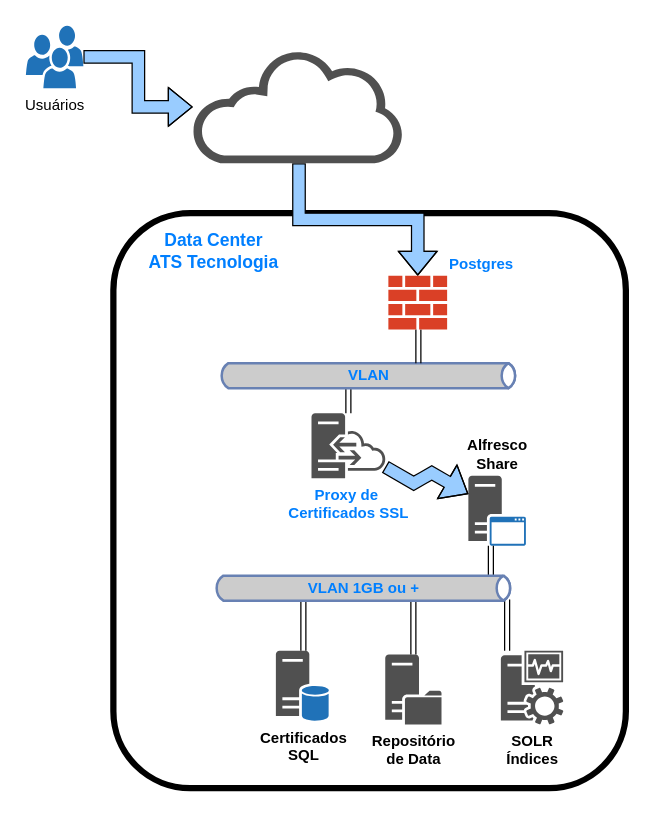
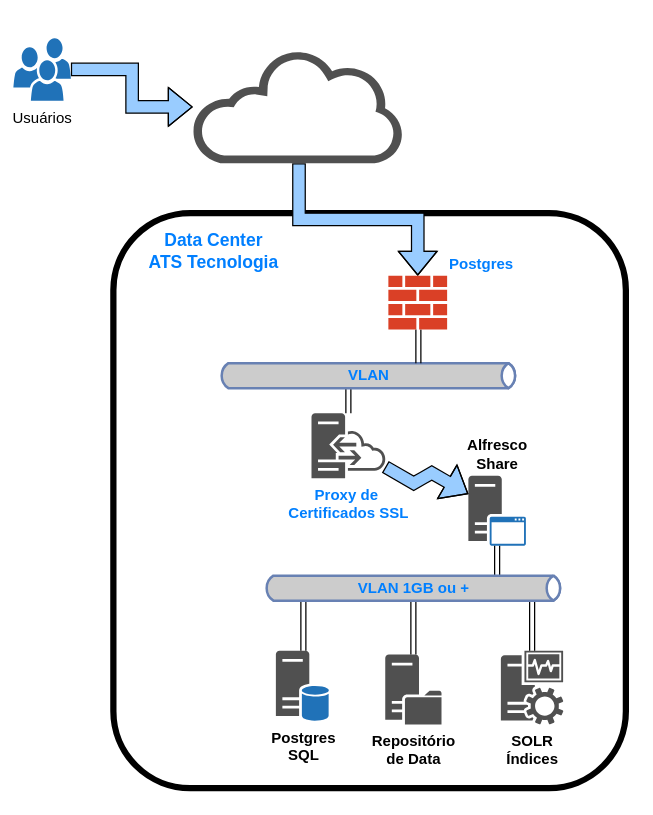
  <mxCell id="0" />
  <mxCell id="1" parent="0" />
  <mxCell id="2" value="" style="whiteSpace=wrap;html=1;fontColor=#007FFF;strokeWidth=5;rounded=1;" vertex="1" parent="1"><mxGeometry x="90" y="170" width="410" height="460" as="geometry" /></mxCell>
- <mxCell id="3" value="Certificados&lt;br&gt;SQL" style="pointerEvents=1;shadow=0;dashed=0;html=1;strokeColor=none;fillColor=#505050;labelPosition=center;verticalLabelPosition=bottom;verticalAlign=top;outlineConnect=0;align=center;shape=mxgraph.office.servers.database_server_blue;fontStyle=1" vertex="1" parent="1"><mxGeometry x="220" y="520" width="43" height="56" as="geometry" /></mxCell>
+ <mxCell id="3" value="Postgres&lt;br&gt;SQL" style="pointerEvents=1;shadow=0;dashed=0;html=1;strokeColor=none;fillColor=#505050;labelPosition=center;verticalLabelPosition=bottom;verticalAlign=top;outlineConnect=0;align=center;shape=mxgraph.office.servers.database_server_blue;fontStyle=1" vertex="1" parent="1"><mxGeometry x="220" y="520" width="43" height="56" as="geometry" /></mxCell>
  <mxCell id="4" value="Alfresco &lt;br&gt;Share" style="pointerEvents=1;shadow=0;dashed=0;html=1;strokeColor=none;fillColor=#505050;labelPosition=center;verticalLabelPosition=top;verticalAlign=bottom;outlineConnect=0;align=center;shape=mxgraph.office.servers.application_server_blue;fontStyle=1" vertex="1" parent="1"><mxGeometry x="374" y="380" width="46" height="56" as="geometry" /></mxCell>
  <mxCell id="5" style="edgeStyle=elbowEdgeStyle;shape=flexArrow;rounded=0;orthogonalLoop=1;jettySize=auto;html=1;labelBackgroundColor=#007FFF;fillColor=#99CCFF;" edge="1" parent="1" source="6" target="15"><mxGeometry relative="1" as="geometry"><mxPoint x="70" y="150" as="targetPoint" /></mxGeometry></mxCell>
- <mxCell id="6" value="Usuários" style="pointerEvents=1;shadow=0;dashed=0;html=1;strokeColor=none;labelPosition=center;verticalLabelPosition=bottom;verticalAlign=top;outlineConnect=0;align=center;shape=mxgraph.office.users.users;fillColor=#2072B8;" vertex="1" parent="1"><mxGeometry x="20" y="20" width="46" height="50" as="geometry" /></mxCell>
+ <mxCell id="6" value="Usuários" style="pointerEvents=1;shadow=0;dashed=0;html=1;strokeColor=none;labelPosition=center;verticalLabelPosition=bottom;verticalAlign=top;outlineConnect=0;align=center;shape=mxgraph.office.users.users;fillColor=#2072B8;" vertex="1" parent="1"><mxGeometry x="10" y="30" width="46" height="50" as="geometry" /></mxCell>
  <mxCell id="7" value="Repositório&lt;br&gt;de Data" style="pointerEvents=1;shadow=0;dashed=0;html=1;strokeColor=none;fillColor=#505050;labelPosition=center;verticalLabelPosition=bottom;verticalAlign=top;outlineConnect=0;align=center;shape=mxgraph.office.servers.file_server;fontStyle=1" vertex="1" parent="1"><mxGeometry x="307.5" y="523" width="45" height="56" as="geometry" /></mxCell>
  <mxCell id="8" value="SOLR&lt;br&gt;Índices" style="pointerEvents=1;shadow=0;dashed=0;html=1;strokeColor=none;fillColor=#505050;labelPosition=center;verticalLabelPosition=bottom;verticalAlign=top;outlineConnect=0;align=center;shape=mxgraph.office.servers.monitoring_sql_reporting_services;fontStyle=1" vertex="1" parent="1"><mxGeometry x="400" y="520" width="50" height="59" as="geometry" /></mxCell>
  <mxCell id="9" style="shape=link;rounded=0;orthogonalLoop=1;jettySize=auto;html=1;edgeStyle=elbowEdgeStyle;" edge="1" parent="1" source="13" target="3"><mxGeometry relative="1" as="geometry" /></mxCell>
  <mxCell id="10" style="edgeStyle=elbowEdgeStyle;shape=link;rounded=0;orthogonalLoop=1;jettySize=auto;html=1;" edge="1" parent="1" source="13" target="7"><mxGeometry relative="1" as="geometry" /></mxCell>
  <mxCell id="11" style="edgeStyle=elbowEdgeStyle;shape=link;rounded=0;orthogonalLoop=1;jettySize=auto;html=1;" edge="1" parent="1" source="13" target="8"><mxGeometry relative="1" as="geometry" /></mxCell>
  <mxCell id="12" style="edgeStyle=elbowEdgeStyle;shape=link;rounded=0;orthogonalLoop=1;jettySize=auto;html=1;" edge="1" parent="1" source="13" target="4"><mxGeometry relative="1" as="geometry" /></mxCell>
- <mxCell id="13" value="VLAN 1GB ou +" style="html=1;outlineConnect=0;fillColor=#CCCCCC;strokeColor=#6881B3;gradientColor=none;gradientDirection=north;strokeWidth=2;shape=mxgraph.networks.bus;gradientColor=none;gradientDirection=north;perimeter=backbonePerimeter;backboneSize=20;fontColor=#007FFF;fontStyle=1" vertex="1" parent="1"><mxGeometry x="170" y="460" width="240" height="20" as="geometry" /></mxCell>
+ <mxCell id="13" value="VLAN 1GB ou +" style="html=1;outlineConnect=0;fillColor=#CCCCCC;strokeColor=#6881B3;gradientColor=none;gradientDirection=north;strokeWidth=2;shape=mxgraph.networks.bus;gradientColor=none;gradientDirection=north;perimeter=backbonePerimeter;backboneSize=20;fontColor=#007FFF;fontStyle=1" vertex="1" parent="1"><mxGeometry x="210" y="460" width="240" height="20" as="geometry" /></mxCell>
  <mxCell id="14" style="edgeStyle=elbowEdgeStyle;shape=flexArrow;rounded=0;orthogonalLoop=1;jettySize=auto;html=1;labelBackgroundColor=#007FFF;fontColor=#007FFF;fillColor=#99CCFF;elbow=vertical;" edge="1" parent="1" source="15" target="21"><mxGeometry relative="1" as="geometry" /></mxCell>
  <mxCell id="15" value="" style="pointerEvents=1;shadow=0;dashed=0;html=1;strokeColor=none;fillColor=#505050;labelPosition=center;verticalLabelPosition=bottom;outlineConnect=0;verticalAlign=top;align=center;shape=mxgraph.office.clouds.cloud;fontColor=#007FFF;" vertex="1" parent="1"><mxGeometry x="153.5" y="40" width="170" height="90" as="geometry" /></mxCell>
  <mxCell id="16" style="edgeStyle=isometricEdgeStyle;shape=flexArrow;rounded=0;orthogonalLoop=1;jettySize=auto;html=1;labelBackgroundColor=#007FFF;fontColor=#007FFF;fillColor=#99CCFF;elbow=vertical;" edge="1" parent="1" source="18" target="4"><mxGeometry relative="1" as="geometry" /></mxCell>
  <mxCell id="17" style="edgeStyle=elbowEdgeStyle;shape=link;rounded=0;orthogonalLoop=1;jettySize=auto;html=1;labelBackgroundColor=#007FFF;fontColor=#007FFF;fillColor=#99CCFF;" edge="1" parent="1" source="18" target="19"><mxGeometry relative="1" as="geometry" /></mxCell>
  <mxCell id="18" value="Proxy de&amp;nbsp;&lt;br&gt;Certificados SSL" style="pointerEvents=1;shadow=0;dashed=0;html=1;strokeColor=none;fillColor=#505050;labelPosition=center;verticalLabelPosition=bottom;verticalAlign=top;outlineConnect=0;align=center;shape=mxgraph.office.servers.hybrid_server;fontColor=#007FFF;fontStyle=1" vertex="1" parent="1"><mxGeometry x="248.5" y="330" width="59" height="52" as="geometry" /></mxCell>
  <mxCell id="19" value="VLAN" style="html=1;outlineConnect=0;fillColor=#CCCCCC;strokeColor=#6881B3;gradientColor=none;gradientDirection=north;strokeWidth=2;shape=mxgraph.networks.bus;gradientColor=none;gradientDirection=north;perimeter=backbonePerimeter;backboneSize=20;fontColor=#007FFF;fontStyle=1" vertex="1" parent="1"><mxGeometry x="174" y="290" width="240" height="20" as="geometry" /></mxCell>
  <mxCell id="20" style="edgeStyle=elbowEdgeStyle;shape=link;rounded=0;orthogonalLoop=1;jettySize=auto;html=1;labelBackgroundColor=#007FFF;fontColor=#007FFF;fillColor=#99CCFF;" edge="1" parent="1" source="21" target="19"><mxGeometry relative="1" as="geometry" /></mxCell>
  <mxCell id="21" value="Postgres" style="pointerEvents=1;shadow=0;dashed=0;html=1;strokeColor=none;labelPosition=right;verticalLabelPosition=top;verticalAlign=bottom;outlineConnect=0;align=left;shape=mxgraph.office.concepts.firewall;fillColor=#DA4026;fontColor=#007FFF;fontStyle=1" vertex="1" parent="1"><mxGeometry x="310" y="220" width="47" height="43" as="geometry" /></mxCell>
  <mxCell id="22" value="Data Center &lt;br&gt;ATS Tecnologia" style="text;html=1;resizable=0;autosize=1;align=center;verticalAlign=middle;points=[];fillColor=none;strokeColor=none;rounded=0;fontColor=#007FFF;fontStyle=1;fontSize=14;" vertex="1" parent="1"><mxGeometry x="110" y="180" width="120" height="40" as="geometry" /></mxCell>
